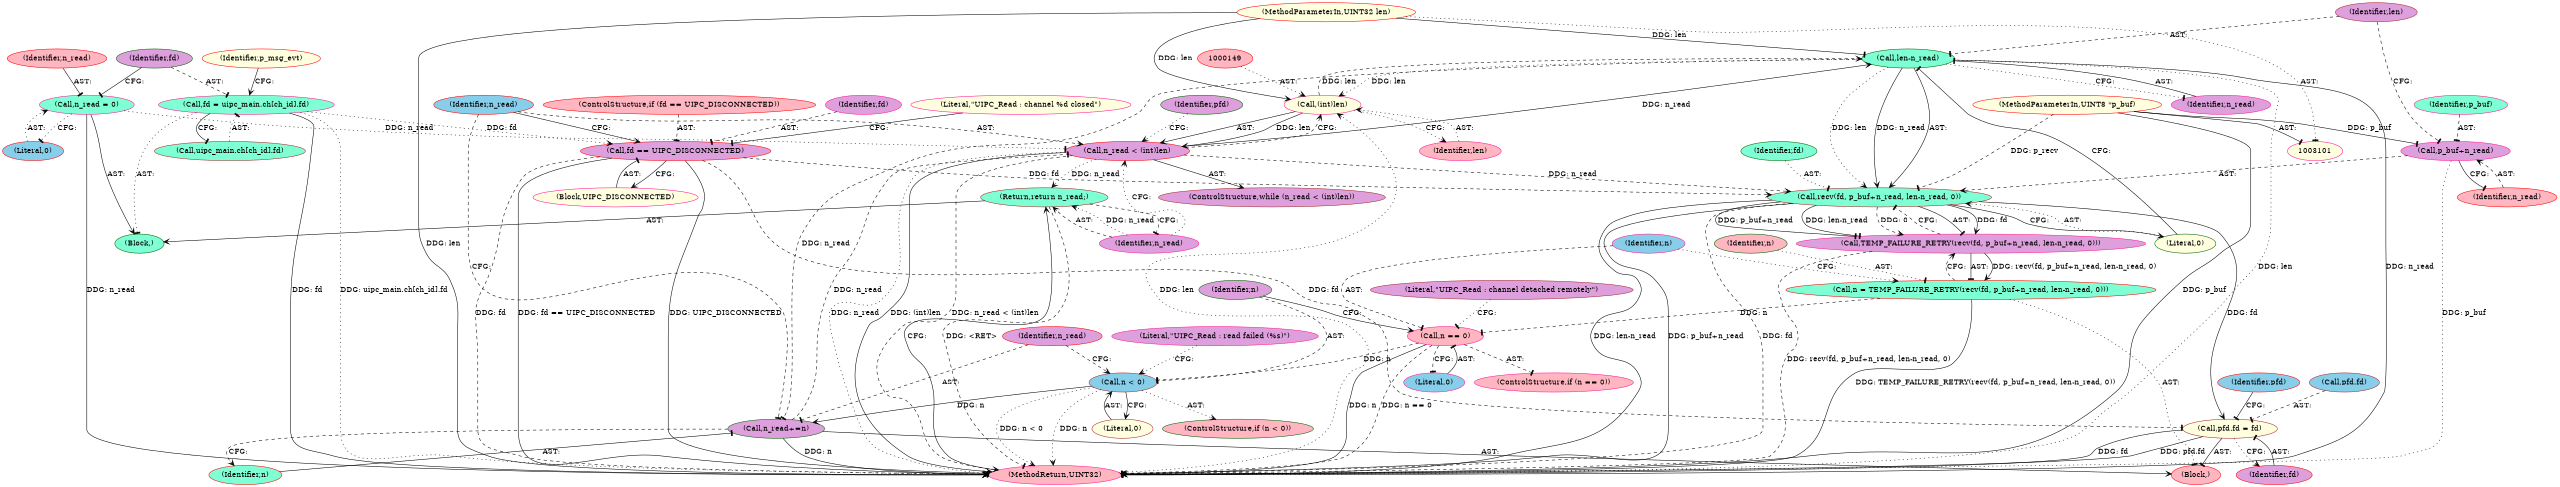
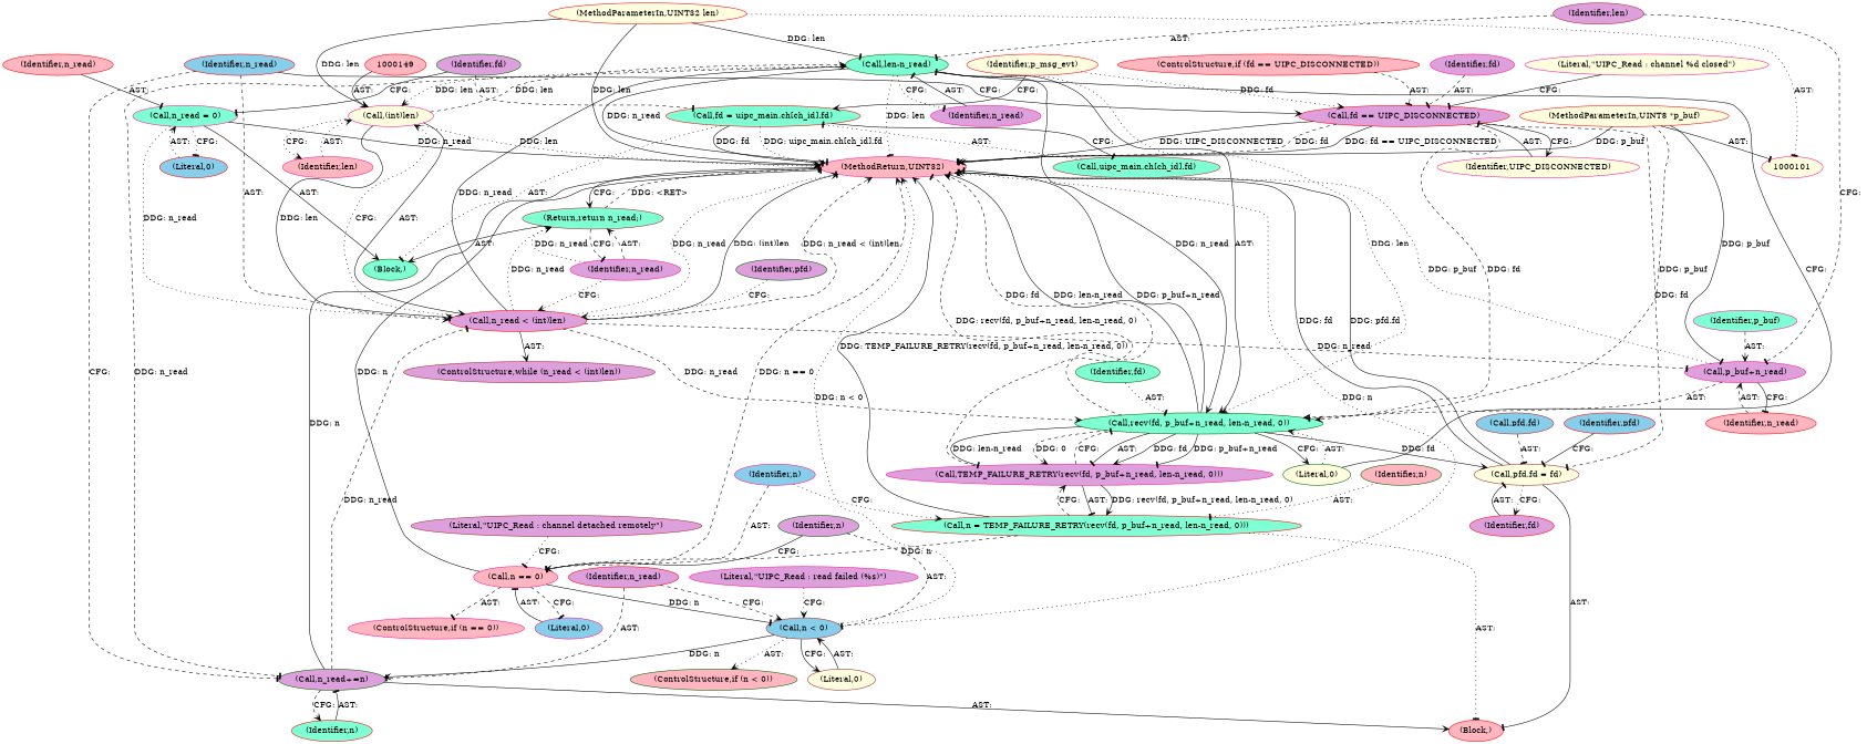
  digraph {
    node [color=deeppink fillcolor=plum style=filled]
    edge [arrowhead=vee style=solid]
    n1 [color=darkgreen fillcolor=aquamarine label="(Call,len-n_read)"]
    n2 [fillcolor=lightyellow label="(Call,(int)len)"]
    n3 [color=darkgreen label="(Call,n_read+=n)"]
-   n4 [color=brown fillcolor=aquamarine label="(Call,recv(fd, p_buf+n_read, len-n_read, 0))"]
+   n4 [color=darkgreen fillcolor=aquamarine label="(Call,recv(fd, p_buf+n_read, len-n_read, 0))"]
    n5 [fillcolor=lightpink label="(MethodReturn,UINT32)"]
    n6 [label="(Identifier,n_read)"]
    n7 [color=red label="(Call,n_read < (int)len)"]
    n8 [fillcolor=lightpink label="(Identifier,len)"]
    n9 [color=red fillcolor=lightpink label="(Block,)"]
    n10 [color=red fillcolor=aquamarine label="(Identifier,n)"]
    n11 [label="(Call,TEMP_FAILURE_RETRY(recv(fd, p_buf+n_read, len-n_read, 0)))"]
    n12 [color=brown fillcolor=lightyellow label="(Call,pfd.fd = fd)"]
    n13 [color=darkgreen fillcolor=lightyellow label="(Literal,0)"]
    n14 [color=brown fillcolor=aquamarine label="(Return,return n_read;)"]
    n15 [label="(Call,p_buf+n_read)"]
    n16 [color=brown label="(ControlStructure,while (n_read < (int)len))"]
    n17 [color=red fillcolor=lightyellow label="(MethodParameterIn,UINT32 len)"]
-   1000101 [fillcolor=lightyellow label=1003101]
+   1000101 [fillcolor=lightyellow]
    n19 [color=red fillcolor=lightpink label="(Identifier,n_read)"]
    n20 [color=darkgreen fillcolor=aquamarine label="(Block,)"]
    n21 [label="(Identifier,n_read)"]
    n22 [fillcolor=aquamarine label="(Call,n_read = 0)"]
    n23 [color=red fillcolor=skyblue label="(Literal,0)"]
    n24 [color=brown fillcolor=skyblue label="(Call,n < 0)"]
    n25 [color=darkgreen fillcolor=lightpink label="(ControlStructure,if (n < 0))"]
    n26 [color=brown fillcolor=lightyellow label="(Literal,0)"]
    n27 [fillcolor=lightpink label="(Call,n == 0)"]
    n28 [fillcolor=skyblue label="(Literal,0)"]
    n29 [fillcolor=lightpink label="(ControlStructure,if (n == 0))"]
    n30 [color=red fillcolor=aquamarine label="(Call,n = TEMP_FAILURE_RETRY(recv(fd, p_buf+n_read, len-n_read, 0)))"]
    n31 [color=red label="(Identifier,fd)"]
    n32 [color=red label="(Call,fd == UIPC_DISCONNECTED)"]
-   n33 [fillcolor=lightyellow label="(Block,UIPC_DISCONNECTED)"]
+   n33 [fillcolor=lightyellow label="(Identifier,UIPC_DISCONNECTED)"]
    n34 [color=red fillcolor=lightpink label="(ControlStructure,if (fd == UIPC_DISCONNECTED))"]
-   n35 [fillcolor=aquamarine label="(Call,fd = uipc_main.ch[ch_id].fd)"]
+   n35 [color=red fillcolor=aquamarine label="(Call,fd = uipc_main.ch[ch_id].fd)"]
    n36 [color=brown fillcolor=aquamarine label="(Call,uipc_main.ch[ch_id].fd)"]
    n37 [color=red fillcolor=lightyellow label="(MethodParameterIn,UINT8 *p_buf)"]
    n38 [color=brown fillcolor=skyblue label="(Call,pfd.fd)"]
    n39 [label="(Literal,\"UIPC_Read : read failed (%s)\")"]
    n40 [color=red fillcolor=skyblue label="(Identifier,pfd)"]
    n41 [color=red label="(Identifier,n_read)"]
    n42 [color=darkgreen fillcolor=lightpink label="(Identifier,n)"]
    n43 [color=brown label="(Identifier,len)"]
    n44 [color=red fillcolor=lightyellow label="(Identifier,p_msg_evt)"]
    n45 [color=darkgreen label="(Identifier,fd)"]
    n46 [color=brown label="(Literal,\"UIPC_Read : channel detached remotely\")"]
    n47 [color=darkgreen label="(Identifier,n)"]
    n48 [label="(Identifier,fd)"]
    n49 [color=darkgreen fillcolor=aquamarine label="(Identifier,fd)"]
    n50 [fillcolor=skyblue label="(Identifier,n)"]
    n51 [fillcolor=lightyellow label="(Literal,\"UIPC_Read : channel %d closed\")"]
    n52 [color=darkgreen label="(Identifier,pfd)"]
    n53 [fillcolor=aquamarine label="(Identifier,p_buf)"]
    n54 [color=red fillcolor=skyblue label="(Identifier,n_read)"]
    n55 [color=red fillcolor=lightpink label="(Identifier,n_read)"]
    1000149 [color=red fillcolor=lightpink]
    n1 -> n2 [label="DDG: len" style=dotted]
    n1 -> n3 [arrowhead=tee label="DDG: n_read" style=dashed]
    n1 -> n4 [label="AST: "]
    n1 -> n4 [label="DDG: len" style=dotted]
    n1 -> n4 [label="DDG: n_read"]
    n1 -> n5 [arrowhead=tee label="DDG: len" style=dotted]
    n1 -> n5 [arrowhead=tee label="DDG: n_read"]
    n1 -> n6 [arrowhead=tee label="CFG: " style=dotted]
    n2 -> n1 [label="DDG: len" style=dashed]
-   n5 -> n2 [label="DDG: len" style=dotted]
+   n2 -> n5 [label="DDG: len" style=dotted]
    n2 -> n7 [label="AST: "]
    n2 -> n7 [label="DDG: len"]
    n2 -> n8 [label="CFG: " style=dotted]
    n3 -> n5 [arrowhead=tee label="DDG: n"]
    n3 -> n7 [arrowhead=tee label="DDG: n_read" style=dashed]
    n3 -> n9 [label="AST: "]
    n3 -> n10 [label="CFG: " style=dashed]
    n4 -> n5 [arrowhead=tee label="DDG: p_buf+n_read"]
    n4 -> n5 [label="DDG: fd" style=dashed]
    n4 -> n5 [arrowhead=tee label="DDG: len-n_read"]
    n4 -> n11 [arrowhead=tee label="AST: "]
    n4 -> n11 [label="DDG: fd"]
    n4 -> n11 [arrowhead=tee label="DDG: p_buf+n_read"]
    n4 -> n11 [arrowhead=tee label="DDG: len-n_read"]
    n4 -> n11 [label="DDG: 0" style=dashed]
    n4 -> n12 [label="DDG: fd"]
    n4 -> n13 [label="CFG: "]
    n5 -> n14 [label="CFG: "]
    n6 -> n1 [arrowhead=tee label="AST: "]
    n7 -> n1 [label="DDG: n_read"]
-   n7 -> n2 [label="CFG: " style=dashed]
+   n7 -> n2 [label="CFG: " style=dotted]
    n7 -> n4 [label="DDG: n_read" style=dashed]
    n7 -> n5 [label="DDG: (int)len"]
    n7 -> n5 [label="DDG: n_read < (int)len" style=dashed]
    n7 -> n5 [arrowhead=tee label="DDG: n_read" style=dotted]
    n7 -> n14 [label="DDG: n_read" style=dotted]
+   n7 -> n15 [arrowhead=tee label="DDG: n_read" style=dashed]
    n7 -> n16 [label="AST: "]
    n8 -> n2 [label="AST: " style=dotted]
    n10 -> n3 [arrowhead=tee label="AST: "]
    n11 -> n4 [arrowhead=tee label="CFG: " style=dashed]
    n11 -> n5 [arrowhead=tee label="DDG: recv(fd, p_buf+n_read, len-n_read, 0)" style=dashed]
    n11 -> n30 [arrowhead=tee label="AST: "]
    n11 -> n30 [label="DDG: recv(fd, p_buf+n_read, len-n_read, 0)"]
    n12 -> n5 [label="DDG: pfd.fd"]
    n12 -> n5 [arrowhead=tee label="DDG: fd"]
    n12 -> n9 [arrowhead=tee label="AST: "]
    n12 -> n31 [label="CFG: " style=dotted]
    n13 -> n1 [arrowhead=tee label="CFG: "]
    n13 -> n4 [label="AST: " style=dotted]
    n14 -> n5 [arrowhead=tee label="DDG: <RET>" style=dashed]
    n14 -> n20 [label="AST: "]
    n14 -> n21 [arrowhead=tee label="CFG: " style=dashed]
    n15 -> n4 [label="AST: " style=dashed]
    n15 -> n5 [arrowhead=tee label="DDG: p_buf" style=dotted]
    n15 -> n19 [arrowhead=tee label="CFG: "]
    n17 -> n1 [arrowhead=tee label="DDG: len"]
    n17 -> n2 [label="DDG: len"]
    n17 -> n5 [label="DDG: len"]
    n17 -> 1000101 [arrowhead=tee label="AST: " style=dotted]
    n19 -> n15 [label="AST: " style=dashed]
    n21 -> n7 [label="CFG: " style=dotted]
    n21 -> n14 [label="AST: " style=dashed]
    n21 -> n14 [label="DDG: n_read" style=dotted]
    n22 -> n5 [label="DDG: n_read"]
    n22 -> n7 [arrowhead=tee label="DDG: n_read" style=dotted]
    n22 -> n20 [label="AST: "]
    n22 -> n23 [arrowhead=tee label="CFG: " style=dotted]
    n23 -> n22 [label="AST: " style=dotted]
    n24 -> n3 [label="DDG: n"]
    n24 -> n5 [label="DDG: n < 0" style=dotted]
    n24 -> n5 [label="DDG: n" style=dotted]
    n24 -> n25 [label="AST: " style=dotted]
    n24 -> n26 [label="CFG: "]
    n26 -> n24 [label="AST: "]
    n27 -> n5 [arrowhead=tee label="DDG: n"]
    n27 -> n5 [label="DDG: n == 0" style=dashed]
-   n27 -> n24 [arrowhead=tee label="DDG: n" style=dashed]
+   n27 -> n24 [arrowhead=tee label="DDG: n"]
    n27 -> n28 [arrowhead=tee label="CFG: " style=dashed]
    n27 -> n29 [arrowhead=tee label="AST: " style=dashed]
    n28 -> n27 [arrowhead=tee label="AST: "]
    n30 -> n5 [label="DDG: TEMP_FAILURE_RETRY(recv(fd, p_buf+n_read, len-n_read, 0))"]
    n30 -> n9 [arrowhead=tee label="AST: " style=dotted]
    n30 -> n11 [label="CFG: " style=dashed]
    n30 -> n27 [arrowhead=tee label="DDG: n" style=dashed]
    n31 -> n12 [arrowhead=tee label="AST: "]
    n32 -> n4 [label="DDG: fd" style=dashed]
    n32 -> n5 [label="DDG: fd == UIPC_DISCONNECTED"]
    n32 -> n5 [label="DDG: UIPC_DISCONNECTED"]
    n32 -> n5 [arrowhead=tee label="DDG: fd" style=dashed]
    n32 -> n12 [arrowhead=tee label="DDG: fd" style=dashed]
    n32 -> n33 [label="CFG: "]
    n33 -> n32 [arrowhead=tee label="AST: "]
    n34 -> n32 [arrowhead=tee label="AST: " style=dashed]
    n35 -> n5 [label="DDG: fd"]
    n35 -> n5 [arrowhead=tee label="DDG: uipc_main.ch[ch_id].fd" style=dotted]
    n35 -> n20 [arrowhead=tee label="AST: " style=dotted]
-   n35 -> n32 [label="DDG: fd" style=dotted]
+   n44 -> n32 [label="DDG: fd" style=dotted]
    n35 -> n36 [arrowhead=tee label="CFG: "]
    n36 -> n35 [arrowhead=tee label="AST: " style=dotted]
-   n37 -> n4 [arrowhead=tee label="DDG: p_recv" style=dashed]
+   n37 -> n4 [arrowhead=tee label="DDG: p_buf" style=dashed]
    n37 -> n5 [arrowhead=tee label="DDG: p_buf"]
    n37 -> n15 [arrowhead=tee label="DDG: p_buf"]
    n37 -> 1000101 [arrowhead=tee label="AST: "]
    n38 -> n12 [arrowhead=tee label="AST: " style=dashed]
    n39 -> n24 [label="CFG: " style=dotted]
    n40 -> n12 [arrowhead=tee label="CFG: "]
    n41 -> n3 [arrowhead=tee label="AST: " style=dashed]
    n41 -> n24 [label="CFG: " style=dashed]
    n42 -> n30 [arrowhead=tee label="AST: " style=dotted]
    n43 -> n1 [arrowhead=tee label="AST: " style=dashed]
    n43 -> n15 [arrowhead=tee label="CFG: " style=dashed]
    n44 -> n35 [label="CFG: "]
    n45 -> n22 [arrowhead=tee label="CFG: "]
    n45 -> n35 [arrowhead=tee label="AST: " style=dashed]
    n46 -> n27 [arrowhead=tee label="CFG: " style=dotted]
    n47 -> n24 [arrowhead=tee label="AST: " style=dashed]
    n47 -> n27 [label="CFG: "]
    n48 -> n32 [arrowhead=tee label="AST: " style=dashed]
    n49 -> n4 [arrowhead=tee label="AST: " style=dotted]
    n50 -> n27 [arrowhead=tee label="AST: " style=dashed]
    n50 -> n30 [label="CFG: " style=dotted]
    n51 -> n32 [arrowhead=tee label="CFG: "]
    n52 -> n7 [label="CFG: " style=dotted]
-   n53 -> n15 [arrowhead=tee label="AST: " style=dashed]
+   n53 -> n15 [label="AST: " style=dashed]
    n54 -> n3 [arrowhead=tee label="CFG: " style=dashed]
    n54 -> n7 [label="AST: " style=dashed]
    n54 -> n32 [label="CFG: "]
    n55 -> n22 [arrowhead=tee label="AST: "]
-   1000149 -> n2 [label="AST: " style=dotted]
+   1000149 -> n2 [label="AST: "]
  }
